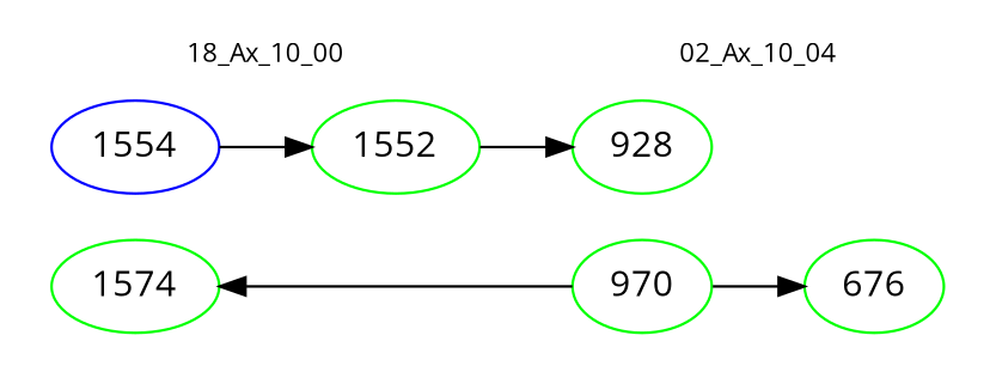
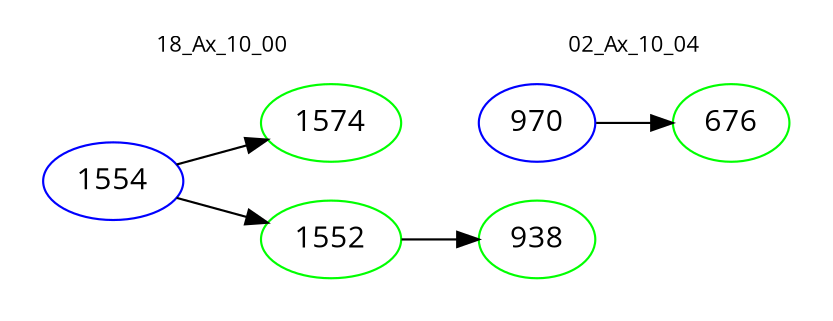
  digraph {
    fontname="Open Sans"
    rankdir=LR
    node [color=green fontname="Open Sans"]
    edge [color=black fontname="Open Sans"]
-   n1 [label=970]
-   n2 [label=928]
+   n1 [color=blue label=970]
+   n2 [label=938]
    n3 [label=676]
    n4 [color=blue label=1554]
    n5 [label=1552]
    n6 [label=1574]
    subgraph cluster_1 {
      color=white
      fontsize=10
      label="02_Ax_10_04"
      n1
      n2
      n3
    }
    subgraph cluster_2 {
      color=white
      fontsize=10
      label="18_Ax_10_00"
      n4
      n5
      n6
    }
    n1 -> n3
    n4 -> n5
-   n1 -> n6
+   n4 -> n6
    n5 -> n2
  }
